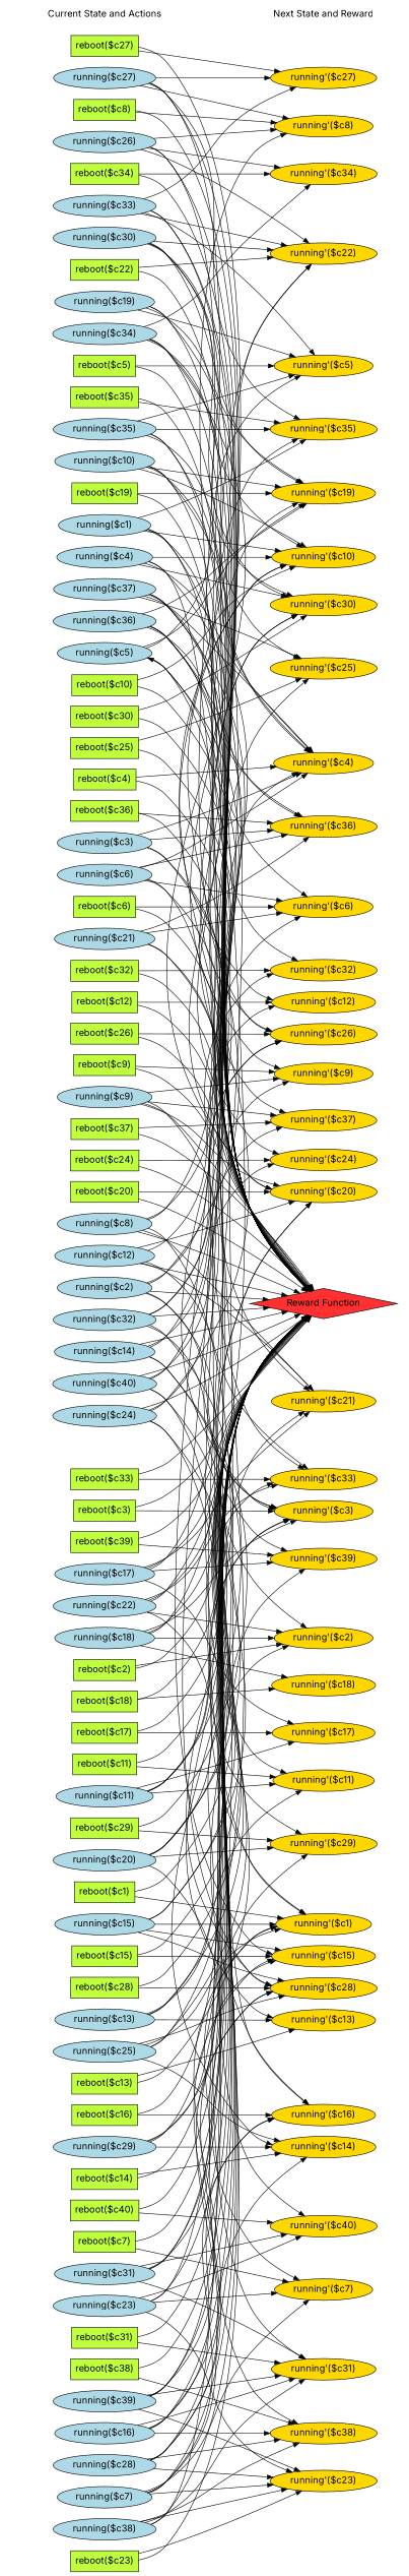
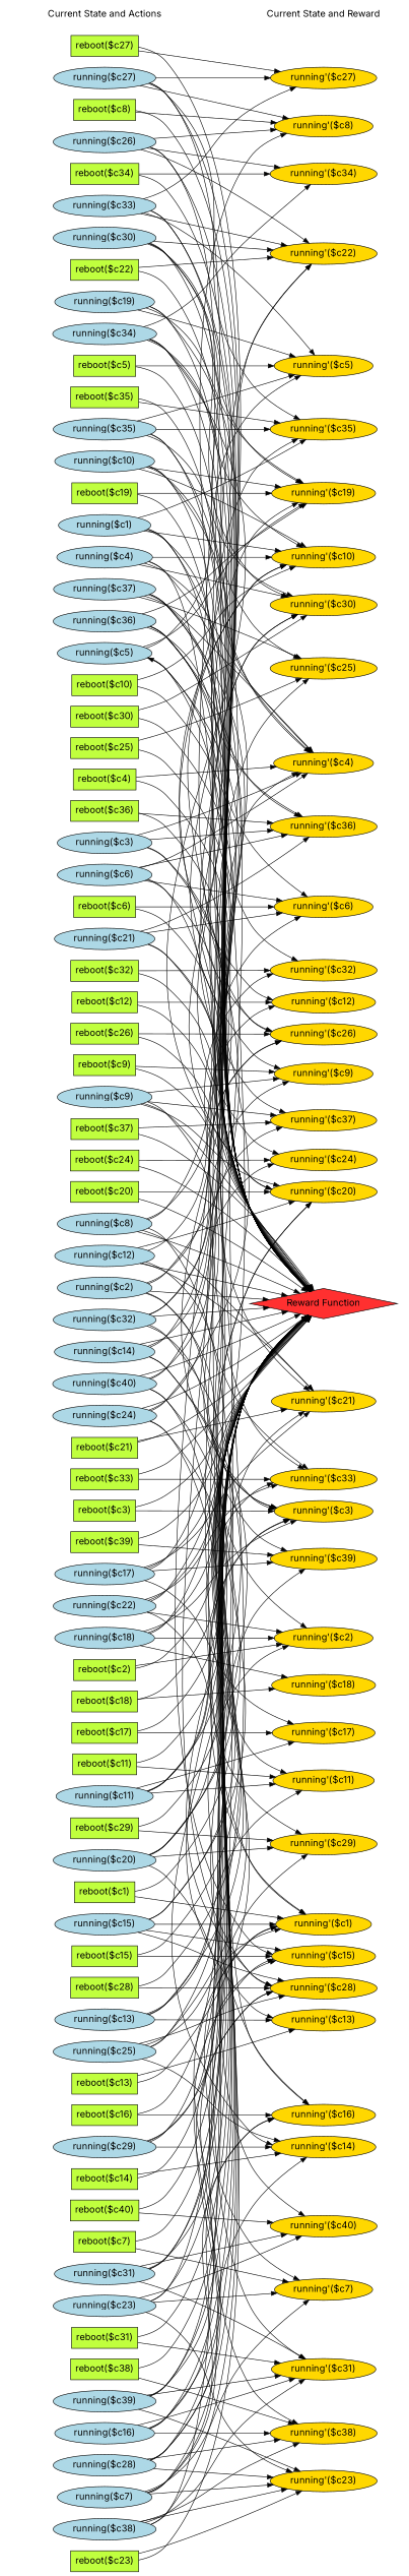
  digraph {
    fontname=Inter
    fontsize=16
    rankdir=LR
    ranksep=2.00
    node [color=black fillcolor=olivedrab1 fontname=Inter fontsize=16 shape=ellipse style=filled]
    edge [color=black fontname=Inter style=solid]
    "reboot($c9)" [height=0.5 shape=box width=1.2778]
    "running($c35)" [fillcolor=lightblue height=0.51069 width=2.1606]
    "running($c19)" [fillcolor=lightblue height=0.51069 width=2.1606]
    "running($c1)" [fillcolor=lightblue height=0.51069 width=1.9838]
    "reboot($c1)" [height=0.5 shape=box width=1.2778]
    "running($c2)" [fillcolor=lightblue height=0.51069 width=1.9838]
+   "reboot($c21)" [height=0.5 shape=box width=1.3889]
    "reboot($c33)" [height=0.5 shape=box width=1.3889]
    "running($c34)" [fillcolor=lightblue height=0.51069 width=2.1606]
    "running($c22)" [fillcolor=lightblue height=0.51069 width=2.1606]
    "reboot($c17)" [height=0.5 shape=box width=1.3889]
    "running($c10)" [fillcolor=lightblue height=0.51069 width=2.1606]
    "reboot($c29)" [height=0.5 shape=box width=1.3889]
    "reboot($c8)" [height=0.5 shape=box width=1.2778]
    "running($c18)" [fillcolor=lightblue height=0.51069 width=2.1606]
    "running($c9)" [fillcolor=lightblue height=0.51069 width=1.9838]
    "reboot($c20)" [height=0.5 shape=box width=1.3889]
    "reboot($c32)" [height=0.5 shape=box width=1.3889]
    "reboot($c16)" [height=0.5 shape=box width=1.3889]
    "running($c33)" [fillcolor=lightblue height=0.51069 width=2.1606]
    "reboot($c28)" [height=0.5 shape=box width=1.3889]
    "running($c21)" [fillcolor=lightblue height=0.51069 width=2.1606]
    "running($c37)" [fillcolor=lightblue height=0.51069 width=2.1606]
    "running($c25)" [fillcolor=lightblue height=0.51069 width=2.1606]
    "running($c13)" [fillcolor=lightblue height=0.51069 width=2.1606]
    "reboot($c3)" [height=0.5 shape=box width=1.2778]
    "Current State and Actions" [fillcolor=white height=0.5 shape=plaintext style=bold width=2.5139]
    "running($c8)" [fillcolor=lightblue height=0.51069 width=1.9838]
    "reboot($c31)" [height=0.5 shape=box width=1.3889]
    "running($c40)" [fillcolor=lightblue height=0.51069 width=2.1606]
    "reboot($c15)" [height=0.5 shape=box width=1.3889]
    "running($c12)" [fillcolor=lightblue height=0.51069 width=2.1606]
    "reboot($c27)" [height=0.5 shape=box width=1.3889]
    "reboot($c39)" [height=0.5 shape=box width=1.3889]
    "running($c36)" [fillcolor=lightblue height=0.51069 width=2.1606]
    "running($c24)" [fillcolor=lightblue height=0.51069 width=2.1606]
    "reboot($c2)" [height=0.5 shape=box width=1.2778]
    "running($c7)" [fillcolor=lightblue height=0.51069 width=1.9838]
    "reboot($c30)" [height=0.5 shape=box width=1.3889]
    "reboot($c14)" [height=0.5 shape=box width=1.3889]
    "reboot($c26)" [height=0.5 shape=box width=1.3889]
    "running($c23)" [fillcolor=lightblue height=0.51069 width=2.1606]
    "reboot($c38)" [height=0.5 shape=box width=1.3889]
    "running($c11)" [fillcolor=lightblue height=0.51069 width=2.1606]
    "running($c27)" [fillcolor=lightblue height=0.51069 width=2.1606]
    "running($c15)" [fillcolor=lightblue height=0.51069 width=2.1606]
    "reboot($c5)" [height=0.5 shape=box width=1.2778]
    "running($c39)" [fillcolor=lightblue height=0.51069 width=2.1606]
    "running($c6)" [fillcolor=lightblue height=0.51069 width=1.9838]
    "running($c30)" [fillcolor=lightblue height=0.51069 width=2.1606]
    "reboot($c13)" [height=0.5 shape=box width=1.3889]
    "reboot($c25)" [height=0.5 shape=box width=1.3889]
    "reboot($c37)" [height=0.5 shape=box width=1.3889]
    "running($c38)" [fillcolor=lightblue height=0.51069 width=2.1606]
    "running($c26)" [fillcolor=lightblue height=0.51069 width=2.1606]
    "running($c14)" [fillcolor=lightblue height=0.51069 width=2.1606]
    "reboot($c4)" [height=0.5 shape=box width=1.2778]
    "reboot($c40)" [height=0.5 shape=box width=1.3889]
    "running($c5)" [fillcolor=lightblue height=0.51069 width=1.9838]
    "reboot($c12)" [height=0.5 shape=box width=1.3889]
    "reboot($c24)" [height=0.5 shape=box width=1.3889]
    "reboot($c36)" [height=0.5 shape=box width=1.3889]
    "reboot($c7)" [height=0.5 shape=box width=1.2778]
    "running($c29)" [fillcolor=lightblue height=0.51069 width=2.1606]
    "running($c17)" [fillcolor=lightblue height=0.51069 width=2.1606]
    "running($c4)" [fillcolor=lightblue height=0.51069 width=1.9838]
    "reboot($c11)" [height=0.5 shape=box width=1.3889]
    "reboot($c23)" [height=0.5 shape=box width=1.3889]
    "reboot($c35)" [height=0.5 shape=box width=1.3889]
    "running($c32)" [fillcolor=lightblue height=0.51069 width=2.1606]
    "running($c20)" [fillcolor=lightblue height=0.51069 width=2.1606]
    "reboot($c19)" [height=0.5 shape=box width=1.3889]
    "running($c16)" [fillcolor=lightblue height=0.51069 width=2.1606]
    "reboot($c6)" [height=0.5 shape=box width=1.2778]
    "running($c28)" [fillcolor=lightblue height=0.51069 width=2.1606]
    "reboot($c10)" [height=0.5 shape=box width=1.3889]
    "running($c3)" [fillcolor=lightblue height=0.51069 width=1.9838]
    "reboot($c22)" [height=0.5 shape=box width=1.3889]
    "reboot($c34)" [height=0.5 shape=box width=1.3889]
    "reboot($c18)" [height=0.5 shape=box width=1.3889]
    "running($c31)" [fillcolor=lightblue height=0.51069 width=2.1606]
    "running'($c7)" [fillcolor=gold1 height=0.51069 width=2.0428]
-   "Next State and Reward" [fillcolor=white height=0.5 shape=plaintext style=bold width=2.25]
+   "Next State and Reward" [fillcolor=white height=0.5 shape=plaintext style=bold width=2.25 label="Current State and Reward"]
    "running'($c21)" [fillcolor=gold1 height=0.51069 width=2.2195]
    "running'($c33)" [fillcolor=gold1 height=0.51069 width=2.2195]
    "running'($c17)" [fillcolor=gold1 height=0.51069 width=2.2195]
    "running'($c29)" [fillcolor=gold1 height=0.51069 width=2.2195]
    "running'($c34)" [fillcolor=gold1 height=0.51069 width=2.2195]
    "running'($c6)" [fillcolor=gold1 height=0.51069 width=2.0428]
    "running'($c10)" [fillcolor=gold1 height=0.51069 width=2.2195]
    "running'($c22)" [fillcolor=gold1 height=0.51069 width=2.2195]
    "running'($c18)" [fillcolor=gold1 height=0.51069 width=2.2195]
    "running'($c9)" [fillcolor=gold1 height=0.51069 width=2.0428]
    "running'($c31)" [fillcolor=gold1 height=0.51069 width=2.2195]
    "running'($c1)" [fillcolor=gold1 height=0.51069 width=2.0428]
    "running'($c27)" [fillcolor=gold1 height=0.51069 width=2.2195]
    "running'($c39)" [fillcolor=gold1 height=0.51069 width=2.2195]
    "running'($c15)" [fillcolor=gold1 height=0.51069 width=2.2195]
    "running'($c20)" [fillcolor=gold1 height=0.51069 width=2.2195]
    "running'($c8)" [fillcolor=gold1 height=0.51069 width=2.0428]
    "running'($c32)" [fillcolor=gold1 height=0.51069 width=2.2195]
    "running'($c16)" [fillcolor=gold1 height=0.51069 width=2.2195]
    "running'($c28)" [fillcolor=gold1 height=0.51069 width=2.2195]
    "running'($c3)" [fillcolor=gold1 height=0.51069 width=2.0428]
    "running'($c13)" [fillcolor=gold1 height=0.51069 width=2.2195]
    "Reward Function" [fillcolor=firebrick1 height=0.72222 shape=diamond width=3.5278]
    "running'($c25)" [fillcolor=gold1 height=0.51069 width=2.2195]
    "running'($c37)" [fillcolor=gold1 height=0.51069 width=2.2195]
    "running'($c30)" [fillcolor=gold1 height=0.51069 width=2.2195]
    "running'($c2)" [fillcolor=gold1 height=0.51069 width=2.0428]
    "running'($c38)" [fillcolor=gold1 height=0.51069 width=2.2195]
    "running'($c14)" [fillcolor=gold1 height=0.51069 width=2.2195]
    "running'($c26)" [fillcolor=gold1 height=0.51069 width=2.2195]
    "running'($c23)" [fillcolor=gold1 height=0.51069 width=2.2195]
    "running'($c35)" [fillcolor=gold1 height=0.51069 width=2.2195]
    "running'($c5)" [fillcolor=gold1 height=0.51069 width=2.0428]
    "running'($c11)" [fillcolor=gold1 height=0.51069 width=2.2195]
    "running'($c19)" [fillcolor=gold1 height=0.51069 width=2.2195]
    "running'($c4)" [fillcolor=gold1 height=0.51069 width=2.0428]
    "running'($c40)" [fillcolor=gold1 height=0.51069 width=2.2195]
    "running'($c12)" [fillcolor=gold1 height=0.51069 width=2.2195]
    "running'($c24)" [fillcolor=gold1 height=0.51069 width=2.2195]
    "running'($c36)" [fillcolor=gold1 height=0.51069 width=2.2195]
    subgraph sub_1 {
      rank=same
      "reboot($c9)"
      "running($c35)"
      "running($c19)"
      "running($c1)"
      "reboot($c1)"
      "running($c2)"
+     "reboot($c21)"
      "reboot($c33)"
      "running($c34)"
      "running($c22)"
      "reboot($c17)"
      "running($c10)"
      "reboot($c29)"
      "reboot($c8)"
      "running($c18)"
      "running($c9)"
      "reboot($c20)"
      "reboot($c32)"
      "reboot($c16)"
      "running($c33)"
      "reboot($c28)"
      "running($c21)"
      "running($c37)"
      "running($c25)"
      "running($c13)"
      "reboot($c3)"
      "Current State and Actions"
      "running($c8)"
      "reboot($c31)"
      "running($c40)"
      "reboot($c15)"
      "running($c12)"
      "reboot($c27)"
      "reboot($c39)"
      "running($c36)"
      "running($c24)"
      "reboot($c2)"
      "running($c7)"
      "reboot($c30)"
      "reboot($c14)"
      "reboot($c26)"
      "running($c23)"
      "reboot($c38)"
      "running($c11)"
      "running($c27)"
      "running($c15)"
      "reboot($c5)"
      "running($c39)"
      "running($c6)"
      "running($c30)"
      "reboot($c13)"
      "reboot($c25)"
      "reboot($c37)"
      "running($c38)"
      "running($c26)"
      "running($c14)"
      "reboot($c4)"
      "reboot($c40)"
      "running($c5)"
      "reboot($c12)"
      "reboot($c24)"
      "reboot($c36)"
      "reboot($c7)"
      "running($c29)"
      "running($c17)"
      "running($c4)"
      "reboot($c11)"
      "reboot($c23)"
      "reboot($c35)"
      "running($c32)"
      "running($c20)"
      "reboot($c19)"
      "running($c16)"
      "reboot($c6)"
      "running($c28)"
      "reboot($c10)"
      "running($c3)"
      "reboot($c22)"
      "reboot($c34)"
      "reboot($c18)"
      "running($c31)"
    }
    subgraph sub_2 {
      rank=same
      "running'($c7)"
      "Next State and Reward"
      "running'($c21)"
      "running'($c33)"
      "running'($c17)"
      "running'($c29)"
      "running'($c34)"
      "running'($c6)"
      "running'($c10)"
      "running'($c22)"
      "running'($c18)"
      "running'($c9)"
      "running'($c31)"
      "running'($c1)"
      "running'($c27)"
      "running'($c39)"
      "running'($c15)"
      "running'($c20)"
      "running'($c8)"
      "running'($c32)"
      "running'($c16)"
      "running'($c28)"
      "running'($c3)"
      "running'($c13)"
      "Reward Function"
      "running'($c25)"
      "running'($c37)"
      "running'($c30)"
      "running'($c2)"
      "running'($c38)"
      "running'($c14)"
      "running'($c26)"
      "running'($c23)"
      "running'($c35)"
      "running'($c5)"
      "running'($c11)"
      "running'($c19)"
      "running'($c4)"
      "running'($c40)"
      "running'($c12)"
      "running'($c24)"
      "running'($c36)"
    }
    "reboot($c9)" -> "running'($c9)"
    "reboot($c9)" -> "Reward Function" [color="" style=""]
    "running($c35)" -> "running'($c15)"
    "running($c35)" -> "Reward Function" [color="" style=""]
    "running($c35)" -> "running'($c30)"
    "running($c35)" -> "running'($c35)"
    "running($c35)" -> "running'($c5)"
    "running($c19)" -> "Reward Function" [color="" style=""]
    "running($c19)" -> "running'($c5)"
    "running($c19)" -> "running'($c19)"
    "running($c19)" -> "running'($c12)"
    "running($c1)" -> "running'($c10)"
    "running($c1)" -> "running'($c1)"
    "running($c1)" -> "Reward Function" [color="" style=""]
    "running($c1)" -> "running'($c35)"
    "running($c1)" -> "running'($c36)"
    "reboot($c1)" -> "running'($c1)"
    "reboot($c1)" -> "Reward Function" [color="" style=""]
    "running($c2)" -> "running'($c10)"
    "running($c2)" -> "running'($c3)"
    "running($c2)" -> "Reward Function" [color="" style=""]
    "running($c2)" -> "running'($c2)"
    "running($c2)" -> "running'($c26)"
+   "reboot($c21)" -> "running'($c21)"
+   "reboot($c21)" -> "Reward Function" [color="" style=""]
    "reboot($c33)" -> "running'($c33)"
    "reboot($c33)" -> "Reward Function" [color="" style=""]
    "running($c34)" -> "running'($c34)"
    "running($c34)" -> "running'($c10)"
    "running($c34)" -> "running'($c20)"
    "running($c34)" -> "Reward Function" [color="" style=""]
    "running($c34)" -> "running'($c4)"
    "running($c22)" -> "running'($c33)"
    "running($c22)" -> "running'($c29)"
    "running($c22)" -> "running'($c22)"
    "running($c22)" -> "Reward Function" [color="" style=""]
    "running($c22)" -> "running'($c2)"
    "reboot($c17)" -> "running'($c17)"
    "reboot($c17)" -> "Reward Function" [color="" style=""]
    "running($c10)" -> "running'($c10)"
    "running($c10)" -> "running'($c9)"
    "running($c10)" -> "Reward Function" [color="" style=""]
    "running($c10)" -> "running'($c19)"
    "running($c10)" -> "running'($c4)"
    "reboot($c29)" -> "running'($c29)"
    "reboot($c29)" -> "Reward Function" [color="" style=""]
    "reboot($c8)" -> "running'($c8)"
    "reboot($c8)" -> "Reward Function" [color="" style=""]
    "running($c18)" -> "running'($c18)"
    "running($c18)" -> "running'($c3)"
    "running($c18)" -> "Reward Function" [color="" style=""]
    "running($c18)" -> "running'($c30)"
    "running($c18)" -> "running'($c2)"
    "running($c9)" -> "running'($c9)"
    "running($c9)" -> "running'($c39)"
    "running($c9)" -> "running'($c20)"
    "running($c9)" -> "Reward Function" [color="" style=""]
    "running($c9)" -> "running'($c37)"
    "reboot($c20)" -> "running'($c20)"
    "reboot($c20)" -> "Reward Function" [color="" style=""]
    "reboot($c32)" -> "running'($c32)"
    "reboot($c32)" -> "Reward Function" [color="" style=""]
    "reboot($c16)" -> "running'($c16)"
    "reboot($c16)" -> "Reward Function" [color="" style=""]
    "running($c33)" -> "running'($c33)"
    "running($c33)" -> "running'($c22)"
    "running($c33)" -> "running'($c27)"
    "running($c33)" -> "Reward Function" [color="" style=""]
    "running($c33)" -> "running'($c5)"
    "reboot($c28)" -> "running'($c28)"
    "reboot($c28)" -> "Reward Function" [color="" style=""]
    "running($c21)" -> "running'($c21)"
    "running($c21)" -> "running'($c6)"
    "running($c21)" -> "Reward Function" [color="" style=""]
    "running($c21)" -> "running'($c36)"
    "running($c37)" -> "running'($c6)"
    "running($c37)" -> "Reward Function" [color="" style=""]
    "running($c37)" -> "running'($c25)"
    "running($c37)" -> "running'($c37)"
    "running($c37)" -> "running'($c4)"
    "running($c25)" -> "running'($c1)"
    "running($c25)" -> "running'($c28)"
    "running($c25)" -> "Reward Function" [color="" style=""]
    "running($c25)" -> "running'($c25)"
    "running($c25)" -> "running'($c14)"
    "running($c13)" -> "running'($c13)"
    "running($c13)" -> "Reward Function" [color="" style=""]
    "running($c13)" -> "running'($c2)"
    "running($c13)" -> "running'($c11)"
    "reboot($c3)" -> "running'($c3)"
    "reboot($c3)" -> "Reward Function" [color="" style=""]
    "Current State and Actions" -> "Next State and Reward" [style=invis]
    "running($c8)" -> "running'($c21)"
    "running($c8)" -> "running'($c6)"
    "running($c8)" -> "running'($c31)"
    "running($c8)" -> "running'($c8)"
    "running($c8)" -> "Reward Function" [color="" style=""]
    "reboot($c31)" -> "running'($c31)"
    "reboot($c31)" -> "Reward Function" [color="" style=""]
    "running($c40)" -> "running'($c9)"
    "running($c40)" -> "running'($c28)"
    "running($c40)" -> "Reward Function" [color="" style=""]
    "running($c40)" -> "running'($c19)"
    "running($c40)" -> "running'($c40)"
    "reboot($c15)" -> "running'($c15)"
    "reboot($c15)" -> "Reward Function" [color="" style=""]
    "running($c12)" -> "running'($c21)"
    "running($c12)" -> "running'($c33)"
    "running($c12)" -> "running'($c20)"
    "running($c12)" -> "Reward Function" [color="" style=""]
    "running($c12)" -> "running'($c12)"
    "reboot($c27)" -> "running'($c27)"
    "reboot($c27)" -> "Reward Function" [color="" style=""]
    "reboot($c39)" -> "running'($c39)"
    "reboot($c39)" -> "Reward Function" [color="" style=""]
    "running($c36)" -> "running'($c20)"
    "running($c36)" -> "Reward Function" [color="" style=""]
    "running($c36)" -> "running'($c26)"
    "running($c36)" -> "running'($c19)"
    "running($c36)" -> "running'($c36)"
    "running($c24)" -> "running'($c10)"
    "running($c24)" -> "running'($c13)"
    "running($c24)" -> "Reward Function" [color="" style=""]
    "running($c24)" -> "running'($c38)"
    "running($c24)" -> "running'($c24)"
    "reboot($c2)" -> "Reward Function" [color="" style=""]
    "reboot($c2)" -> "running'($c2)"
    "running($c7)" -> "running'($c7)"
    "running($c7)" -> "running'($c16)"
    "running($c7)" -> "Reward Function" [color="" style=""]
    "running($c7)" -> "running'($c14)"
    "running($c7)" -> "running'($c23)"
    "reboot($c30)" -> "Reward Function" [color="" style=""]
    "reboot($c30)" -> "running'($c30)"
    "reboot($c14)" -> "Reward Function" [color="" style=""]
    "reboot($c14)" -> "running'($c14)"
    "reboot($c26)" -> "Reward Function" [color="" style=""]
    "reboot($c26)" -> "running'($c26)"
    "running($c23)" -> "running'($c7)"
    "running($c23)" -> "running'($c22)"
    "running($c23)" -> "Reward Function" [color="" style=""]
    "running($c23)" -> "running'($c23)"
    "running($c23)" -> "running'($c40)"
    "reboot($c38)" -> "Reward Function" [color="" style=""]
    "reboot($c38)" -> "running'($c38)"
    "running($c11)" -> "running'($c33)"
    "running($c11)" -> "running'($c17)"
    "running($c11)" -> "running'($c3)"
    "running($c11)" -> "Reward Function" [color="" style=""]
    "running($c11)" -> "running'($c11)"
    "running($c27)" -> "running'($c27)"
    "running($c27)" -> "running'($c8)"
    "running($c27)" -> "running'($c32)"
    "running($c27)" -> "Reward Function" [color="" style=""]
    "running($c27)" -> "running'($c35)"
    "running($c15)" -> "running'($c1)"
    "running($c15)" -> "running'($c15)"
    "running($c15)" -> "running'($c20)"
    "running($c15)" -> "running'($c28)"
    "running($c15)" -> "Reward Function" [color="" style=""]
    "reboot($c5)" -> "Reward Function" [color="" style=""]
    "reboot($c5)" -> "running'($c5)"
    "running($c39)" -> "running'($c31)"
    "running($c39)" -> "running'($c39)"
    "running($c39)" -> "running'($c28)"
    "running($c39)" -> "Reward Function" [color="" style=""]
    "running($c39)" -> "running'($c23)"
    "running($c6)" -> "running'($c6)"
    "running($c6)" -> "Reward Function" [color="" style=""]
    "running($c6)" -> "running'($c11)"
    "running($c6)" -> "running'($c4)"
    "running($c6)" -> "running'($c36)"
    "running($c30)" -> "running'($c22)"
    "running($c30)" -> "Reward Function" [color="" style=""]
    "running($c30)" -> "running'($c25)"
    "running($c30)" -> "running'($c30)"
    "running($c30)" -> "running'($c19)"
    "reboot($c13)" -> "running'($c13)"
    "reboot($c13)" -> "Reward Function" [color="" style=""]
    "reboot($c25)" -> "Reward Function" [color="" style=""]
    "reboot($c25)" -> "running'($c25)"
    "reboot($c37)" -> "Reward Function" [color="" style=""]
    "reboot($c37)" -> "running'($c37)"
    "running($c38)" -> "running'($c31)"
    "running($c38)" -> "Reward Function" [color="" style=""]
    "running($c38)" -> "running'($c38)"
    "running($c38)" -> "running'($c23)"
    "running($c38)" -> "running'($c4)"
    "running($c26)" -> "running'($c34)"
    "running($c26)" -> "running'($c22)"
    "running($c26)" -> "running'($c8)"
    "running($c26)" -> "Reward Function" [color="" style=""]
    "running($c26)" -> "running'($c26)"
    "running($c14)" -> "running'($c16)"
    "running($c14)" -> "Reward Function" [color="" style=""]
    "running($c14)" -> "running'($c37)"
    "running($c14)" -> "running'($c14)"
    "running($c14)" -> "running'($c35)"
    "reboot($c4)" -> "Reward Function" [color="" style=""]
    "reboot($c4)" -> "running'($c4)"
    "reboot($c40)" -> "Reward Function" [color="" style=""]
    "reboot($c40)" -> "running'($c40)"
    "running($c5)" -> "running'($c28)"
    "running($c5)" -> "running'($c5)"
    "running($c5)" -> "running'($c19)"
    "running($c5)" -> "running'($c24)"
    "reboot($c12)" -> "Reward Function" [color="" style=""]
    "reboot($c12)" -> "running'($c12)"
    "reboot($c24)" -> "Reward Function" [color="" style=""]
    "reboot($c24)" -> "running'($c24)"
    "reboot($c36)" -> "Reward Function" [color="" style=""]
    "reboot($c36)" -> "running'($c36)"
    "reboot($c7)" -> "running'($c7)"
    "reboot($c7)" -> "Reward Function" [color="" style=""]
    "running($c29)" -> "running'($c29)"
    "running($c29)" -> "running'($c15)"
    "running($c29)" -> "Reward Function" [color="" style=""]
    "running($c29)" -> "running'($c14)"
    "running($c17)" -> "running'($c21)"
    "running($c17)" -> "running'($c17)"
    "running($c17)" -> "running'($c39)"
    "running($c17)" -> "Reward Function" [color="" style=""]
    "running($c17)" -> "running'($c30)"
    "running($c4)" -> "running'($c10)"
    "running($c4)" -> "running'($c16)"
    "running($c4)" -> "Reward Function" [color="" style=""]
    "running($c4)" -> "running'($c30)"
    "running($c4)" -> "running'($c4)"
    "reboot($c11)" -> "Reward Function" [color="" style=""]
    "reboot($c11)" -> "running'($c11)"
    "reboot($c23)" -> "Reward Function" [color="" style=""]
    "reboot($c23)" -> "running'($c23)"
    "reboot($c35)" -> "Reward Function" [color="" style=""]
    "reboot($c35)" -> "running'($c35)"
    "running($c32)" -> "running'($c1)"
    "running($c32)" -> "running'($c32)"
    "running($c32)" -> "running'($c3)"
    "running($c32)" -> "Reward Function" [color="" style=""]
    "running($c32)" -> "running'($c26)"
    "running($c20)" -> "running'($c7)"
    "running($c20)" -> "running'($c29)"
    "running($c20)" -> "running'($c20)"
    "running($c20)" -> "running'($c3)"
    "running($c20)" -> "Reward Function" [color="" style=""]
    "reboot($c19)" -> "Reward Function" [color="" style=""]
    "reboot($c19)" -> "running'($c19)"
    "running($c16)" -> "running'($c31)"
    "running($c16)" -> "running'($c1)"
    "running($c16)" -> "running'($c16)"
    "running($c16)" -> "Reward Function" [color="" style=""]
    "running($c16)" -> "running'($c38)"
    "reboot($c6)" -> "running'($c6)"
    "reboot($c6)" -> "Reward Function" [color="" style=""]
    "running($c28)" -> "running'($c15)"
    "running($c28)" -> "running'($c28)"
    "running($c28)" -> "Reward Function" [color="" style=""]
    "running($c28)" -> "running'($c38)"
    "running($c28)" -> "running'($c23)"
    "reboot($c10)" -> "running'($c10)"
    "reboot($c10)" -> "Reward Function" [color="" style=""]
    "running($c3)" -> "running'($c3)"
    "running($c3)" -> "Reward Function" [color="" style=""]
    "running($c3)" -> "running'($c4)"
    "running($c3)" -> "running'($c36)"
    "reboot($c22)" -> "running'($c22)"
    "reboot($c22)" -> "Reward Function" [color="" style=""]
    "reboot($c34)" -> "running'($c34)"
    "reboot($c34)" -> "Reward Function" [color="" style=""]
    "reboot($c18)" -> "running'($c18)"
    "reboot($c18)" -> "Reward Function" [color="" style=""]
    "running($c31)" -> "running'($c21)"
    "running($c31)" -> "running'($c31)"
    "running($c31)" -> "running'($c1)"
    "running($c31)" -> "Reward Function" [color="" style=""]
    "running($c31)" -> "running'($c40)"
    "Reward Function" -> "running($c5)" [color="" style=""]
  }
